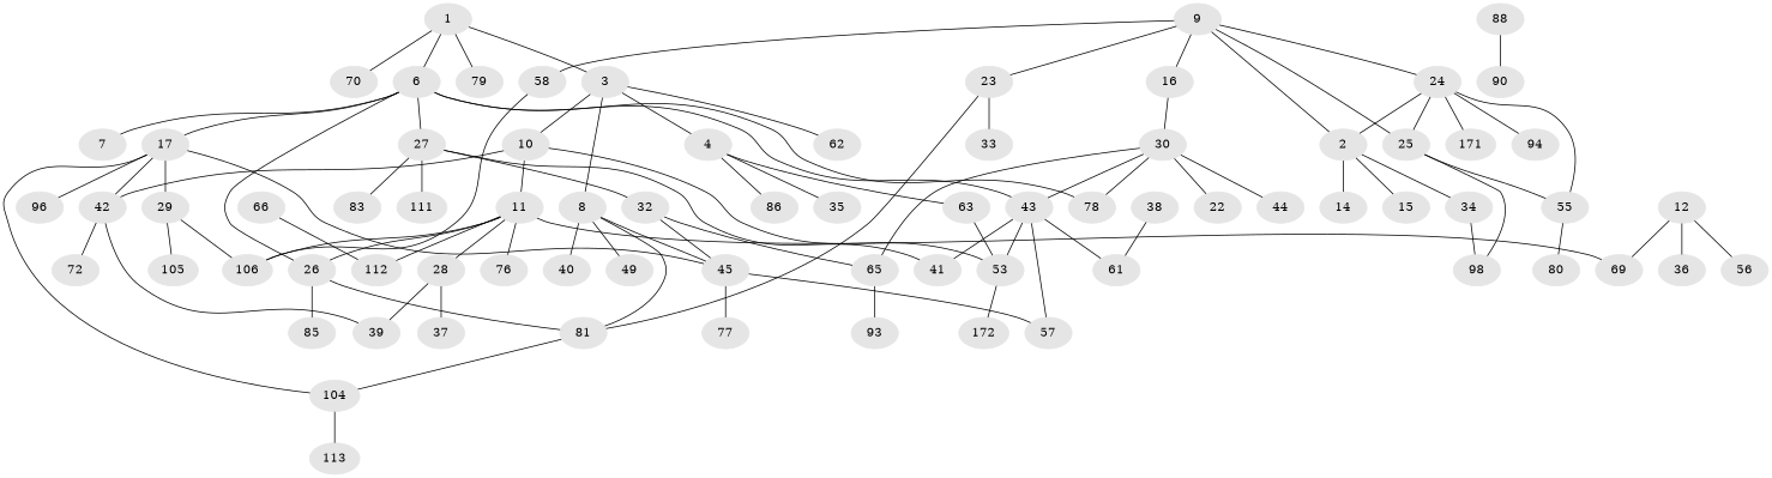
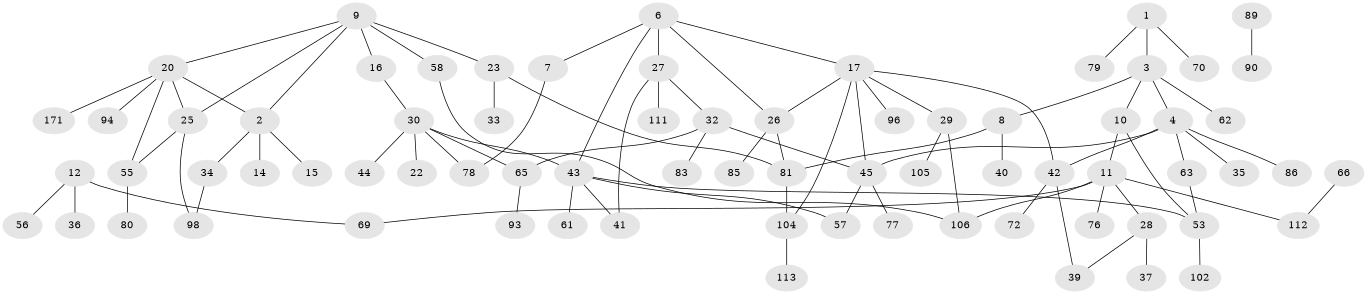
  graph {
    node [color=gray90 style=filled]
    1 [super="+76"]
    3 [super="+108"]
    6 [super="+18"]
    70
    79
    2 [super="+5"]
    9 [super="+20"]
    14 [super="+87"]
    15 [super="+68"]
    34 [super="+41"]
    4 [super="+21"]
    8 [super="+48"]
    10 [super="+11"]
    n14 [label=62]
    7 [super="+22"]
    17 [super="+62"]
    26
    27 [super="+59"]
    43 [super="+52"]
    78 [super="+98"]
    16
    23 [super="+31"]
-   24 [super="+47"]
+   24 [super="+47" label=20]
    25 [super="+50"]
    58
    n26 [label=98]
    n27 [label=63 super="+71"]
    35
    45
    86
    40
-   49
    81 [super="+100"]
    n34 [label=11 super="+63"]
    42 [super="+107"]
    53 [super="+88"]
    57 [super="+106"]
    77 [super="+91"]
    29 [super="+84"]
    n40 [label=96]
    104
    85
    32 [super="+74"]
    n44 [label=41 super="+64"]
    83
    111
    65
    n48 [label=61]
    12 [super="+99"]
    36
    56
    69
    30 [super="+61"]
    33
    55 [super="+73"]
    94
    n57 [label=171]
    n58 [label=106 super="+114"]
    28
    n60 [label=76]
    112
    39
    72
-   102 [label=172]
-   38 [super="+96"]
+   102
    44
    n67 [label=22]
    105
    37
    80
    66
    93
    113
-   89 [label=88]
+   89
    90
    1 -- 3
-   1 -- 6
    1 -- 70
    1 -- 79
    3 -- 4
    3 -- 8
    3 -- 10
    3 -- n14
    6 -- 7
    6 -- 17
    6 -- 26
    6 -- 27
    6 -- 43
-   6 -- 78
+   7 -- 78
    2 -- 9
    2 -- 14
    2 -- 15
    2 -- 34
    9 -- 16
    9 -- 23
    9 -- 24
    9 -- 25
    9 -- 58
    34 -- n26
    4 -- n27
    4 -- 35
-   8 -- 45
+   4 -- 45
    4 -- 86
    8 -- 40
-   8 -- 49
    8 -- 81
    10 -- n34
-   10 -- 42
+   4 -- 42
    10 -- 53
-   n34 -- 26
+   17 -- 26
    17 -- 45
    17 -- 42
    17 -- 29
    17 -- n40
    17 -- 104
    26 -- 81
    26 -- 85
    27 -- 32
    27 -- n44
-   27 -- 83
+   32 -- 83
    27 -- 111
    43 -- 53
    43 -- 57
    43 -- n44
    43 -- n48
    16 -- 30
    23 -- 81
    23 -- 33
    24 -- 2
    24 -- 25
    24 -- 55
    24 -- 94
    24 -- n57
    25 -- n26
    25 -- 55
    58 -- n58
    n27 -- 53
    45 -- 57
    45 -- 77
    81 -- 104
    n34 -- 69
    n34 -- n58 [weight=2]
    n34 -- 28
    n34 -- n60
    n34 -- 112
    42 -- 39
    42 -- 72
    53 -- 102
    29 -- n58
    29 -- 105
    104 -- 113
    32 -- 45
    32 -- 65
    65 -- 93
    12 -- 36
    12 -- 56
    12 -- 69
    30 -- 43
    30 -- 78
    30 -- 65
    30 -- 44
    30 -- n67
    55 -- 80
    28 -- 39
    28 -- 37
-   38 -- n48
    66 -- 112
    89 -- 90
  }
